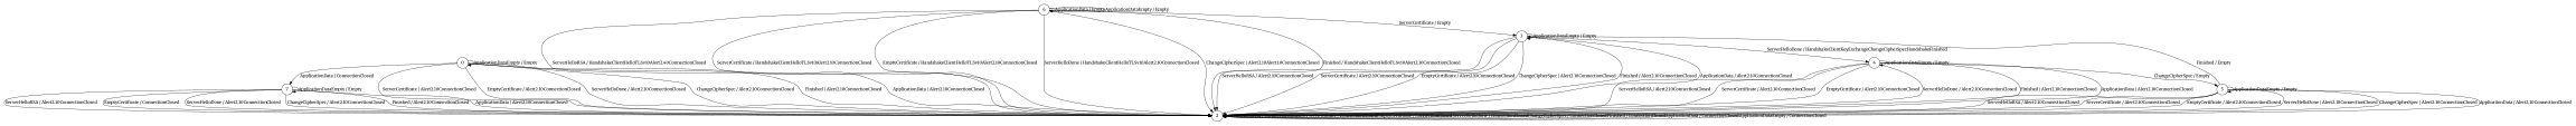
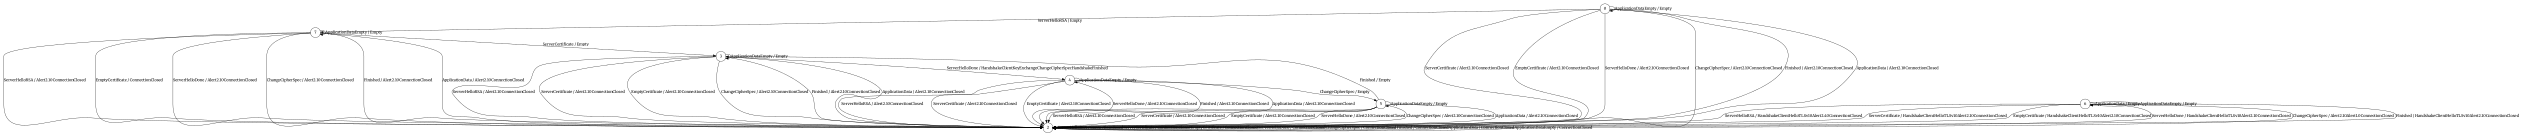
  digraph {
    fontname=Merriweather
    node [fontname=Merriweather shape=circle]
    edge [fontname=Merriweather]
    n1 [label=0]
    n2 [label=7]
    n3 [label=2]
    n4 [label=3]
    n5 [label=4]
    n6 [label=5]
    n7 [label=6]
    n1 -> n1 [label="ApplicationDataEmpty / Empty"]
-   n1 -> n2 [label="ApplicationData / ConnectionClosed"]
+   n1 -> n2 [label="ServerHelloRSA / Empty"]
    n1 -> n3 [label="ServerCertificate / Alert2.10ConnectionClosed"]
    n1 -> n3 [label="EmptyCertificate / Alert2.10ConnectionClosed"]
    n1 -> n3 [label="ServerHelloDone / Alert2.10ConnectionClosed"]
    n1 -> n3 [label="ChangeCipherSpec / Alert2.10ConnectionClosed"]
    n1 -> n3 [label="Finished / Alert2.10ConnectionClosed"]
    n1 -> n3 [label="ApplicationData / Alert2.10ConnectionClosed"]
    n2 -> n2 [label="ApplicationDataEmpty / Empty"]
    n2 -> n3 [label="ServerHelloRSA / Alert2.10ConnectionClosed"]
    n2 -> n3 [label="EmptyCertificate / ConnectionClosed"]
    n2 -> n3 [label="ServerHelloDone / Alert2.10ConnectionClosed"]
    n2 -> n3 [label="ChangeCipherSpec / Alert2.10ConnectionClosed"]
    n2 -> n3 [label="Finished / Alert2.10ConnectionClosed"]
    n2 -> n3 [label="ApplicationData / Alert2.10ConnectionClosed"]
-   n7 -> n4 [label="ServerCertificate / Empty"]
+   n2 -> n4 [label="ServerCertificate / Empty"]
    n3 -> n3 [label="ServerHelloRSA / ConnectionClosed"]
    n3 -> n3 [label="ServerCertificate / ConnectionClosed"]
    n3 -> n3 [label="EmptyCertificate / ConnectionClosed"]
    n3 -> n3 [label="ServerHelloDone / ConnectionClosed"]
    n3 -> n3 [label="ChangeCipherSpec / ConnectionClosed"]
    n3 -> n3 [label="Finished / ConnectionClosed"]
    n3 -> n3 [label="ApplicationData / ConnectionClosed"]
    n3 -> n3 [label="ApplicationDataEmpty / ConnectionClosed"]
    n4 -> n3 [label="ServerHelloRSA / Alert2.10ConnectionClosed"]
    n4 -> n3 [label="ServerCertificate / Alert2.10ConnectionClosed"]
    n4 -> n3 [label="EmptyCertificate / Alert2.10ConnectionClosed"]
    n4 -> n3 [label="ChangeCipherSpec / Alert2.10ConnectionClosed"]
    n4 -> n3 [label="Finished / Alert2.10ConnectionClosed"]
    n4 -> n3 [label="ApplicationData / Alert2.10ConnectionClosed"]
    n4 -> n4 [label="ApplicationDataEmpty / Empty"]
    n4 -> n5 [label="ServerHelloDone / HandshakeClientKeyExchangeChangeCipherSpecHandshakeFinished"]
    n5 -> n3 [label="ServerHelloRSA / Alert2.10ConnectionClosed"]
    n5 -> n3 [label="ServerCertificate / Alert2.10ConnectionClosed"]
    n5 -> n3 [label="EmptyCertificate / Alert2.10ConnectionClosed"]
    n5 -> n3 [label="ServerHelloDone / Alert2.10ConnectionClosed"]
    n5 -> n3 [label="Finished / Alert2.10ConnectionClosed"]
    n5 -> n3 [label="ApplicationData / Alert2.10ConnectionClosed"]
    n5 -> n5 [label="ApplicationDataEmpty / Empty"]
    n5 -> n6 [label="ChangeCipherSpec / Empty"]
    n6 -> n3 [label="ServerHelloRSA / Alert2.10ConnectionClosed"]
    n6 -> n3 [label="ServerCertificate / Alert2.10ConnectionClosed"]
    n6 -> n3 [label="EmptyCertificate / Alert2.10ConnectionClosed"]
    n6 -> n3 [label="ServerHelloDone / Alert2.10ConnectionClosed"]
    n6 -> n3 [label="ChangeCipherSpec / Alert2.10ConnectionClosed"]
    n6 -> n3 [label="ApplicationData / Alert2.10ConnectionClosed"]
    n6 -> n4 [label="Finished / Empty"]
    n6 -> n6 [label="ApplicationDataEmpty / Empty"]
    n7 -> n3 [label="ServerHelloRSA / HandshakeClientHelloTLSv10Alert2.40ConnectionClosed"]
    n7 -> n3 [label="ServerCertificate / HandshakeClientHelloTLSv10Alert2.10ConnectionClosed"]
    n7 -> n3 [label="EmptyCertificate / HandshakeClientHelloTLSv10Alert2.10ConnectionClosed"]
    n7 -> n3 [label="ServerHelloDone / HandshakeClientHelloTLSv10Alert2.10ConnectionClosed"]
    n7 -> n3 [label="ChangeCipherSpec / Alert2.10Alert1.0ConnectionClosed"]
    n7 -> n3 [label="Finished / HandshakeClientHelloTLSv10Alert2.10ConnectionClosed"]
    n7 -> n7 [label="ApplicationData / Empty"]
    n7 -> n7 [label="ApplicationDataEmpty / Empty"]
  }
